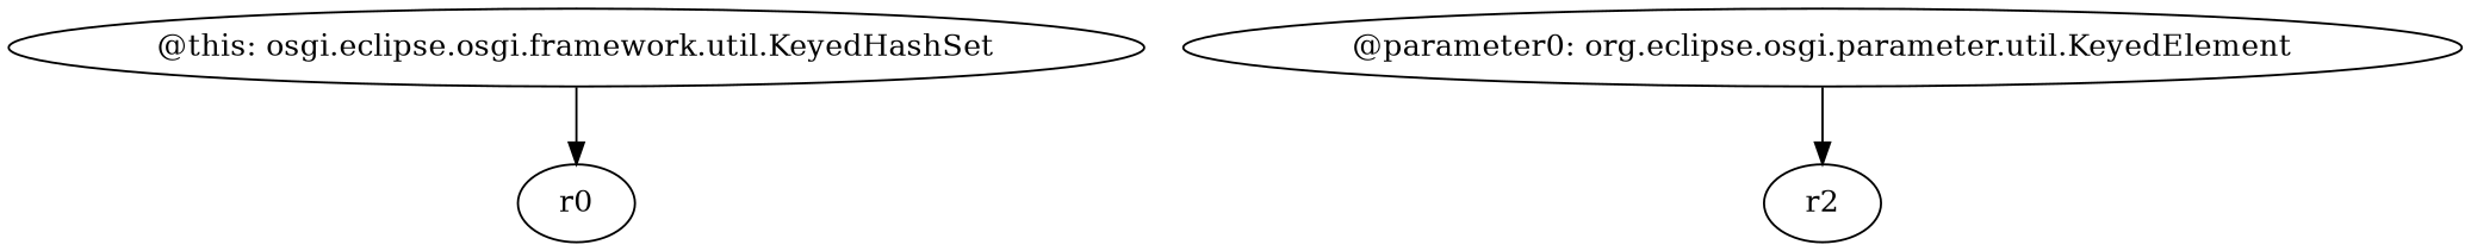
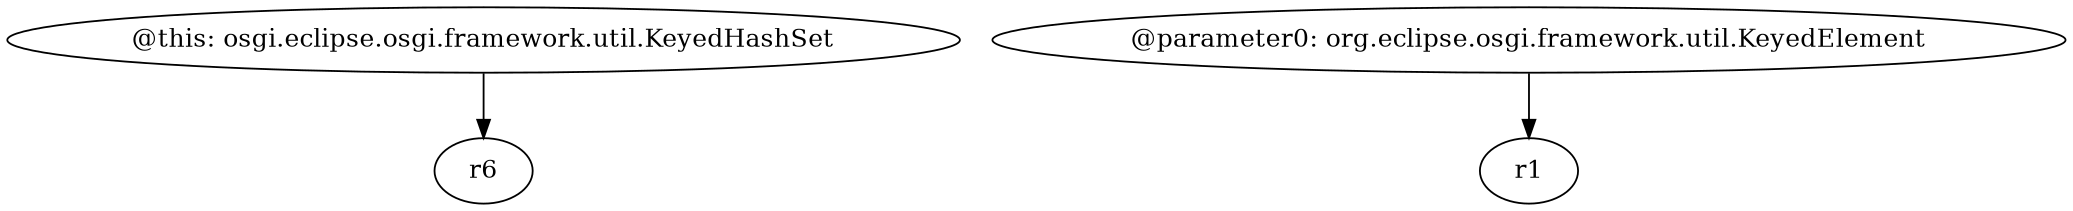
  digraph {
    n1 [label="@this: osgi.eclipse.osgi.framework.util.KeyedHashSet"]
-   n2 [label=r0]
-   n3 [label="@parameter0: org.eclipse.osgi.parameter.util.KeyedElement"]
-   n4 [label=r2]
+   n2 [label=r6]
+   n3 [label="@parameter0: org.eclipse.osgi.framework.util.KeyedElement"]
+   n4 [label=r1]
    n1 -> n2
    n3 -> n4
  }
